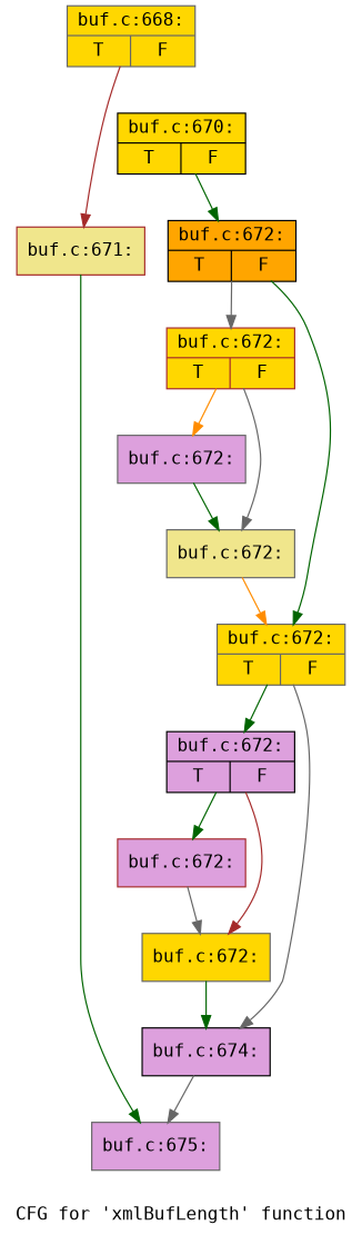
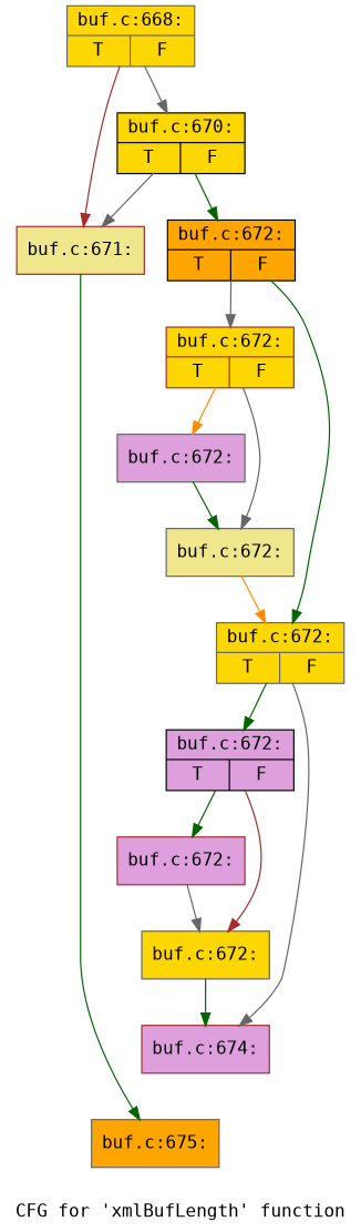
  digraph {
    fontname="DejaVu Sans Mono"
    label="CFG for 'xmlBufLength' function"
    node [color=gray40 fillcolor=gold fontname="DejaVu Sans Mono" shape=record style=filled]
    edge [color=gray40 fontname="DejaVu Sans Mono"]
    n1 [label="{buf.c:668:|{<s0>T|<s1>F}}"]
    n2 [color=black label="{buf.c:670:|{<s0>T|<s1>F}}"]
    n3 [color=brown fillcolor=khaki label="{buf.c:671:}"]
    n4 [color=black fillcolor=orange label="{buf.c:672:|{<s0>T|<s1>F}}"]
-   n5 [fillcolor=plum label="{buf.c:675:}"]
+   n5 [fillcolor=orange label="{buf.c:675:}"]
    n6 [color=brown label="{buf.c:672:|{<s0>T|<s1>F}}"]
    n7 [label="{buf.c:672:|{<s0>T|<s1>F}}"]
    n8 [fillcolor=plum label="{buf.c:672:}"]
    n9 [fillcolor=khaki label="{buf.c:672:}"]
    n10 [color=black fillcolor=plum label="{buf.c:672:|{<s0>T|<s1>F}}"]
-   n11 [color=black fillcolor=plum label="{buf.c:674:}"]
+   n11 [color=brown fillcolor=plum label="{buf.c:674:}"]
    n12 [color=brown fillcolor=plum label="{buf.c:672:}"]
    n13 [label="{buf.c:672:}"]
+   n1 -> n2
    n1 -> n3 [color=brown]
+   n2 -> n3
    n2 -> n4 [color=darkgreen]
    n3 -> n5 [color=darkgreen]
    n4 -> n6
    n4 -> n7 [color=darkgreen]
    n6 -> n8 [color=darkorange]
    n6 -> n9
    n7 -> n10 [color=darkgreen]
    n7 -> n11
    n8 -> n9 [color=darkgreen]
    n9 -> n7 [color=darkorange]
    n10 -> n12 [color=darkgreen]
    n10 -> n13 [color=brown]
-   n11 -> n5
    n12 -> n13
    n13 -> n11 [color=darkgreen]
  }
